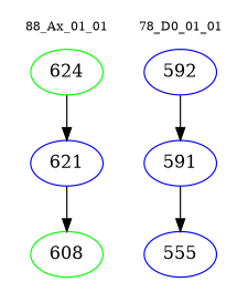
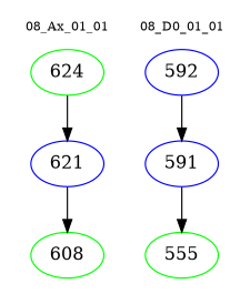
  digraph {
    node [color=green]
    edge [color=black]
    n1 [label=624]
    n2 [color=blue label=621]
    n3 [label=608]
    n4 [color=blue label=592]
    n5 [color=blue label=591]
-   n6 [color=blue label=555]
+   n6 [label=555]
    subgraph cluster_1 {
      color=white
      fontsize=10
-     label="88_Ax_01_01"
+     label="08_Ax_01_01"
      n1
      n2
      n3
    }
    subgraph cluster_2 {
      color=white
      fontsize=10
-     label="78_D0_01_01"
+     label="08_D0_01_01"
      n4
      n5
      n6
    }
    n1 -> n2
    n2 -> n3
    n4 -> n5
    n5 -> n6
  }
